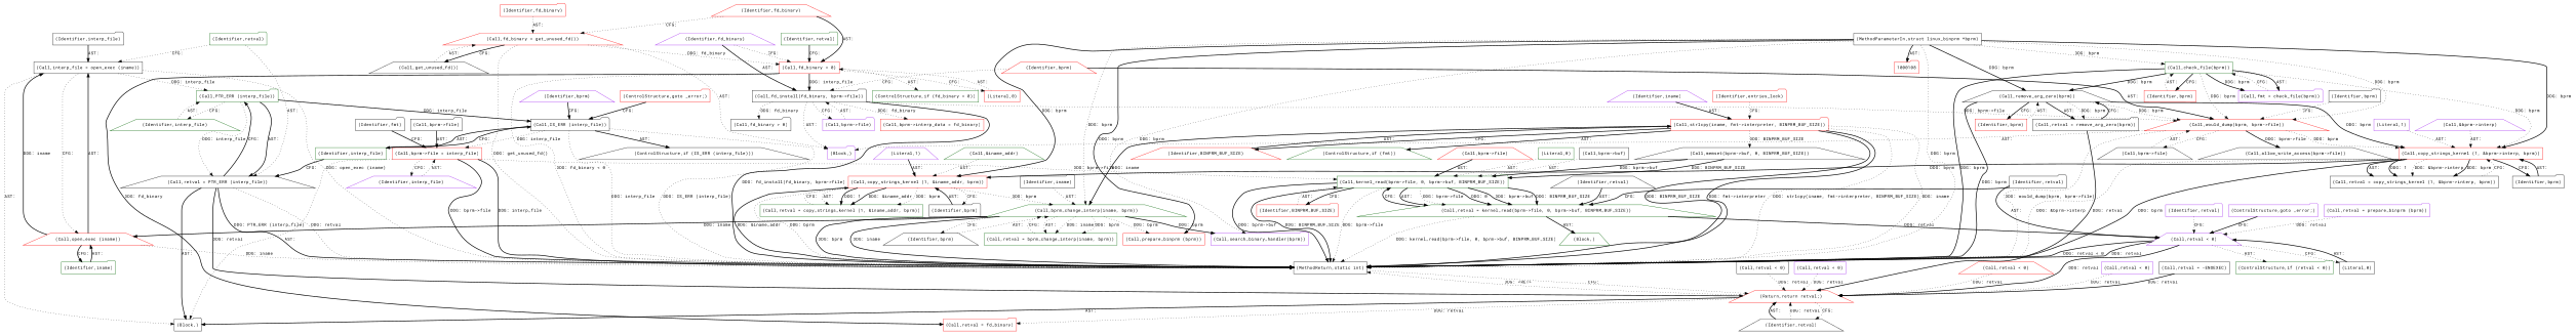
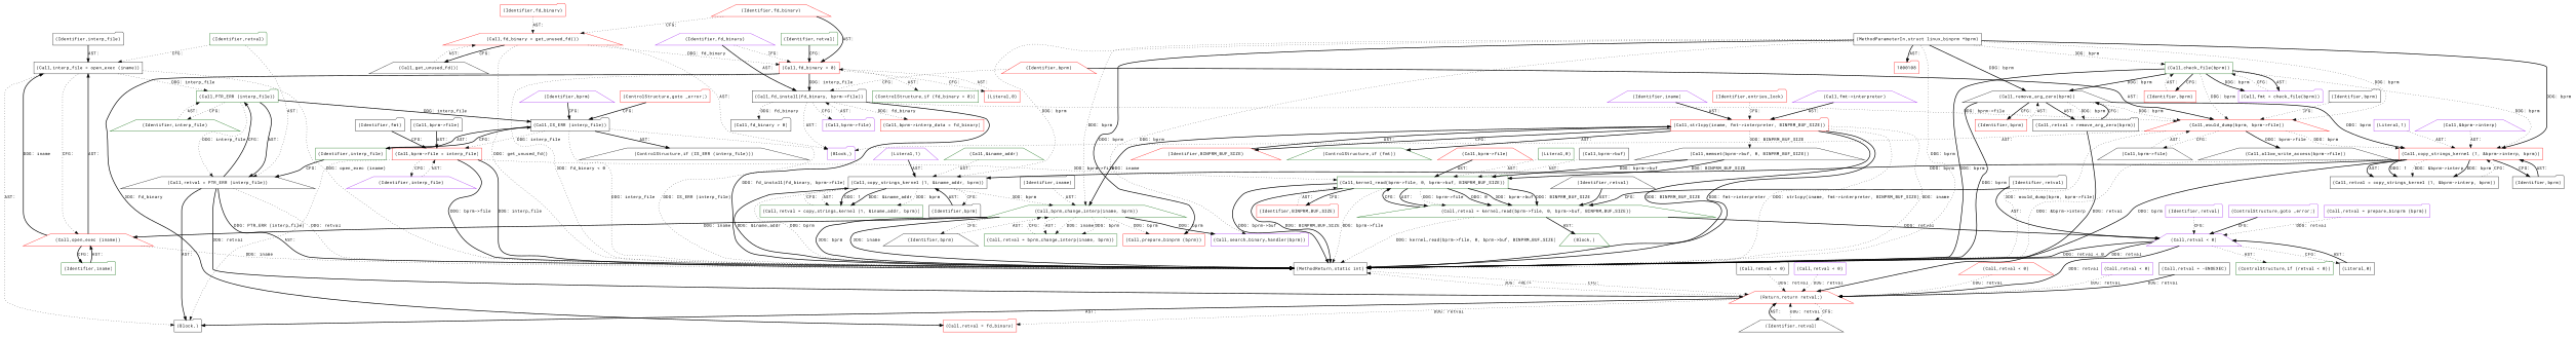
  digraph {
    fontname="Roboto Mono"
    node [color=black fontname="Roboto Mono" shape=folder]
    edge [fontname="Roboto Mono" style=dotted]
    n1 [label="(Call,interp_file = open_exec (iname))" shape=box]
    n2 [color=red label="(Call,open_exec (iname))" shape=trapezium]
    n3 [color=darkgreen label="(Call,PTR_ERR (interp_file))"]
    n4 [label="(MethodReturn,static int)" shape=box]
    n5 [label="(Block,)"]
    n6 [color=darkgreen label="(Identifier,iname)"]
    n7 [label="(Call,retval = PTR_ERR (interp_file))" shape=trapezium]
    n8 [label="(Call,IS_ERR (interp_file))"]
    n9 [color=darkgreen label="(Identifier,interp_file)" shape=trapezium]
    n10 [color=red label="(Return,return retval;)" shape=trapezium]
    n11 [color=darkgreen label="(Call,bprm_change_interp(iname, bprm))" shape=trapezium]
    n12 [color=darkgreen label="(Call,retval = bprm_change_interp(iname, bprm))" shape=box]
    n13 [color=purple label="(Call,search_binary_handler(bprm))"]
    n14 [label="(Identifier,bprm)" shape=trapezium]
    n15 [color=red label="(Call,prepare_binprm (bprm))" shape=box]
    n16 [color=red label="(Call,strlcpy(iname, fmt->interpreter, BINPRM_BUF_SIZE))"]
    n17 [color=red label="(Identifier,BINPRM_BUF_SIZE)" shape=trapezium]
    n18 [label="(Call,memset(bprm->buf, 0, BINPRM_BUF_SIZE))" shape=trapezium]
    n19 [color=darkgreen label="(ControlStructure,if (fmt))" shape=trapezium]
    n20 [color=darkgreen label="(Call,kernel_read(bprm->file, 0, bprm->buf, BINPRM_BUF_SIZE))"]
-   n21 [color=red label="(Call,copy_strings_kernel (1, &iname_addr, bprm))" shape=box]
+   n21 [label="(Call,copy_strings_kernel (1, &iname_addr, bprm))" shape=box]
    n22 [color=darkgreen label="(Call,retval = copy_strings_kernel (1, &iname_addr, bprm))" shape=box]
    n23 [label="(Identifier,bprm)"]
    n24 [color=red label="(Call,copy_strings_kernel (1, &bprm->interp, bprm))" shape=box]
    n25 [label="(Identifier,bprm)"]
    n26 [label="(Call,retval = copy_strings_kernel (1, &bprm->interp, bprm))" shape=box]
    n27 [label="(Call,remove_arg_zero(bprm))" shape=trapezium]
    n28 [color=red label="(Call,would_dump(bprm, bprm->file))" shape=trapezium]
    n29 [color=red label="(Identifier,bprm)" shape=box]
    n30 [label="(Call,retval = remove_arg_zero(bprm))"]
    n31 [label="(Call,allow_write_access(bprm->file))" shape=trapezium]
    n32 [label="(Call,bprm->file)" shape=trapezium]
    n33 [color=purple label="(Block,)"]
    n34 [color=darkgreen label="(Call,check_file(bprm))" shape=box]
    n35 [color=purple label="(Call,fmt = check_file(bprm))"]
    n36 [color=red label="(Identifier,bprm)" shape=box]
    n37 [label="(MethodParameterIn,struct linux_binprm *bprm)" shape=box]
    1000108 [color=red]
    n39 [label="(Call,fd_install(fd_binary, bprm->file))"]
    n40 [color=red label="(Call,bprm->interp_data = fd_binary)" shape=box]
    n41 [label="(Call,fd_binary > 0)"]
    n42 [color=purple label="(Call,bprm->file)"]
    n43 [color=red label="(Call,fd_binary < 0)" shape=box]
    n44 [color=red label="(Literal,0)" shape=box]
    n45 [color=red label="(Call,retval = fd_binary)"]
    n46 [color=darkgreen label="(ControlStructure,if (fd_binary < 0))" shape=box]
    n47 [color=red label="(Call,fd_binary = get_unused_fd())" shape=trapezium]
    n48 [label="(Call,get_unused_fd())" shape=trapezium]
    n49 [color=red label="(Call,bprm->file = interp_file)" shape=box]
    n50 [label="(ControlStructure,if (IS_ERR (interp_file)))" shape=trapezium]
    n51 [color=darkgreen label="(Identifier,interp_file)" shape=box]
    n52 [label="(Identifier,retval)" shape=trapezium]
    n53 [color=purple label="(Identifier,interp_file)" shape=trapezium]
    n54 [color=darkgreen label="(Call,retval = kernel_read(bprm->file, 0, bprm->buf, BINPRM_BUF_SIZE))" shape=trapezium]
    n55 [color=red label="(Identifier,BINPRM_BUF_SIZE)"]
    n56 [color=purple label="(Call,retval < 0)" shape=trapezium]
    n57 [color=darkgreen label="(Block,)" shape=trapezium]
    n58 [color=darkgreen label="(ControlStructure,if (retval < 0))"]
    n59 [label="(Literal,0)" shape=box]
    n60 [color=red label="(Identifier,fd_binary)"]
    n61 [label="(Identifier,retval)"]
    n62 [color=darkgreen label="(Call,&iname_addr)" shape=trapezium]
    n63 [color=purple label="(Identifier,retval)"]
    n64 [color=red label="(ControlStructure,goto _error;)"]
    n65 [label="(Call,bprm->file)"]
    n66 [color=darkgreen label="(Identifier,retval)"]
    n67 [label="(Identifier,fmt)"]
    n68 [color=purple label="(Call,retval < 0)" shape=box]
    n69 [label="(Call,retval = -ENOEXEC)" shape=box]
    n70 [color=purple label="(Identifier,fd_binary)" shape=trapezium]
+   n71 [color=purple label="(Call,fmt->interpreter)" shape=trapezium]
    n72 [label="(Call,retval < 0)"]
    n73 [color=red label="(Identifier,fd_binary)" shape=trapezium]
    n74 [color=purple label="(Call,retval < 0)" shape=box]
    n75 [color=purple label="(ControlStructure,goto _error;)"]
    n76 [color=purple label="(Call,&bprm->interp)" shape=trapezium]
    n77 [color=red label="(Identifier,bprm)" shape=trapezium]
    n78 [color=red label="(Call,bprm->file)" shape=trapezium]
    n79 [color=purple label="(Identifier,iname)" shape=trapezium]
    n80 [color=purple label="(Literal,1)" shape=trapezium]
    n81 [label="(Identifier,interp_file)"]
    n82 [label="(Identifier,iname)"]
    n83 [color=darkgreen label="(Identifier,retval)"]
    n84 [color=darkgreen label="(Literal,0)" shape=box]
    n85 [color=purple label="(Literal,1)" shape=box]
    n86 [label="(Call,bprm->buf)" shape=box]
    n87 [color=purple label="(Identifier,bprm)" shape=trapezium]
    n88 [color=red label="(Call,retval < 0)" shape=trapezium]
    n89 [label="(Identifier,bprm)"]
    n90 [label="(Identifier,retval)" shape=trapezium]
    n91 [color=purple label="(Call,retval = prepare_binprm (bprm))"]
    n92 [color=red label="(Identifier,entries_lock)"]
    n1 -> n2 [label="CFG: "]
    n1 -> n3 [label="DDG: interp_file"]
    n1 -> n4 [label="DDG: open_exec (iname)"]
    n1 -> n5 [label="AST: "]
    n2 -> n1 [label="AST: " style=bold]
    n2 -> n1 [label="DDG: iname" style=bold]
    n2 -> n4 [label="DDG: iname"]
    n2 -> n6 [label="CFG: " style=bold]
    n3 -> n7 [label="AST: " style=bold]
    n3 -> n7 [label="DDG: interp_file"]
    n3 -> n8 [label="DDG: interp_file" style=bold]
    n3 -> n9 [label="CFG: "]
    n4 -> n10 [label="CFG: "]
    n6 -> n2 [label="AST: " style=bold]
    n7 -> n3 [label="CFG: " style=bold]
    n7 -> n4 [label="DDG: PTR_ERR (interp_file)" style=bold]
    n7 -> n4 [label="DDG: retval"]
    n7 -> n5 [label="AST: " style=bold]
    n7 -> n10 [label="DDG: retval" style=bold]
    n8 -> n4 [label="DDG: interp_file"]
    n8 -> n4 [label="DDG: IS_ERR (interp_file)"]
    n8 -> n49 [label="DDG: interp_file"]
    n8 -> n50 [label="AST: " style=bold]
    n8 -> n51 [label="CFG: " style=bold]
    n9 -> n3 [label="AST: "]
    n10 -> n4 [label="DDG: <RET>"]
    n10 -> n5 [label="AST: " style=bold]
    n10 -> n45 [label="DDG: retval"]
    n10 -> n52 [label="CFG: "]
    n11 -> n2 [label="DDG: iname" style=bold]
    n11 -> n4 [label="DDG: bprm" style=bold]
    n11 -> n4 [label="DDG: iname" style=bold]
    n11 -> n12 [label="AST: "]
    n11 -> n12 [label="DDG: iname"]
    n11 -> n12 [label="DDG: bprm"]
    n11 -> n13 [label="DDG: bprm" style=bold]
    n11 -> n14 [label="CFG: "]
    n11 -> n15 [label="DDG: bprm"]
    n12 -> n11 [label="CFG: "]
    n14 -> n11 [label="AST: "]
    n16 -> n4 [label="DDG: strlcpy(iname, fmt->interpreter, BINPRM_BUF_SIZE)"]
    n16 -> n4 [label="DDG: BINPRM_BUF_SIZE" style=bold]
    n16 -> n4 [label="DDG: iname"]
    n16 -> n4 [label="DDG: fmt->interpreter" style=bold]
    n16 -> n11 [label="DDG: iname" style=bold]
    n16 -> n17 [label="CFG: " style=bold]
    n16 -> n18 [label="DDG: BINPRM_BUF_SIZE"]
    n16 -> n19 [label="AST: " style=bold]
    n17 -> n16 [label="AST: " style=bold]
    n18 -> n20 [label="DDG: bprm->buf" style=bold]
    n18 -> n20 [label="DDG: BINPRM_BUF_SIZE" style=bold]
    n20 -> n4 [label="DDG: bprm->file"]
    n20 -> n4 [label="DDG: bprm->buf" style=bold]
    n20 -> n4 [label="DDG: BINPRM_BUF_SIZE" style=bold]
    n20 -> n54 [label="AST: " style=bold]
    n20 -> n54 [label="DDG: bprm->file"]
    n20 -> n54 [label="DDG: 0" style=bold]
    n20 -> n54 [label="DDG: bprm->buf" style=bold]
    n20 -> n54 [label="DDG: BINPRM_BUF_SIZE" style=bold]
    n20 -> n55 [label="CFG: " style=bold]
    n21 -> n4 [label="DDG: bprm"]
    n21 -> n4 [label="DDG: &iname_addr" style=bold]
    n21 -> n11 [label="DDG: bprm"]
    n21 -> n22 [label="AST: "]
    n21 -> n22 [label="DDG: 1" style=bold]
    n21 -> n22 [label="DDG: &iname_addr" style=bold]
    n21 -> n22 [label="DDG: bprm"]
    n21 -> n23 [label="CFG: "]
    n22 -> n21 [label="CFG: "]
    n23 -> n21 [label="AST: " style=bold]
    n24 -> n4 [label="DDG: &bprm->interp"]
    n24 -> n4 [label="DDG: bprm" style=bold]
    n24 -> n21 [label="DDG: bprm" style=bold]
    n24 -> n25 [label="CFG: " style=bold]
    n24 -> n26 [label="AST: " style=bold]
    n24 -> n26 [label="DDG: 1" style=bold]
    n24 -> n26 [label="DDG: &bprm->interp"]
    n24 -> n26 [label="DDG: bprm" style=bold]
    n25 -> n24 [label="AST: " style=bold]
    n26 -> n24 [label="CFG: "]
    n27 -> n4 [label="DDG: bprm" style=bold]
    n27 -> n24 [label="DDG: bprm" style=bold]
    n27 -> n28 [label="DDG: bprm"]
    n27 -> n29 [label="CFG: " style=bold]
    n27 -> n30 [label="AST: " style=bold]
    n27 -> n30 [label="DDG: bprm"]
    n28 -> n4 [label="DDG: would_dump(bprm, bprm->file)"]
    n28 -> n24 [label="DDG: bprm"]
    n28 -> n31 [label="DDG: bprm->file" style=bold]
    n28 -> n32 [label="CFG: "]
    n28 -> n33 [label="AST: "]
    n29 -> n27 [label="AST: "]
    n30 -> n10 [label="DDG: retval" style=bold]
    n30 -> n27 [label="CFG: " style=bold]
    n32 -> n28 [label="AST: "]
    n34 -> n4 [label="DDG: bprm" style=bold]
    n34 -> n24 [label="DDG: bprm"]
    n34 -> n27 [label="DDG: bprm" style=bold]
    n34 -> n28 [label="DDG: bprm"]
    n34 -> n35 [label="AST: " style=bold]
    n34 -> n35 [label="DDG: bprm" style=bold]
    n34 -> n36 [label="CFG: " style=bold]
    n35 -> n34 [label="CFG: "]
    n36 -> n34 [label="AST: "]
    n37 -> n4 [label="DDG: bprm"]
    n37 -> n11 [label="DDG: bprm"]
    n37 -> n13 [label="DDG: bprm"]
    n37 -> n15 [label="DDG: bprm" style=bold]
-   n37 -> n21 [label="DDG: bprm" style=bold]
+   n37 -> n21 [label="DDG: bprm"]
    n37 -> n24 [label="DDG: bprm" style=bold]
    n37 -> n27 [label="DDG: bprm" style=bold]
    n37 -> n28 [label="DDG: bprm"]
    n37 -> n34 [label="DDG: bprm"]
    n37 -> 1000108 [label="AST: " style=bold]
    n39 -> n4 [label="DDG: fd_install(fd_binary, bprm->file)" style=bold]
    n39 -> n28 [label="DDG: bprm->file"]
    n39 -> n33 [label="AST: "]
    n39 -> n40 [label="DDG: fd_binary"]
    n39 -> n41 [label="DDG: fd_binary"]
    n39 -> n42 [label="CFG: "]
    n42 -> n39 [label="AST: "]
    n43 -> n4 [label="DDG: fd_binary < 0"]
    n43 -> n39 [label="DDG: interp_file" style=bold]
    n43 -> n44 [label="CFG: "]
    n43 -> n45 [label="DDG: fd_binary" style=bold]
    n43 -> n46 [label="AST: "]
    n44 -> n43 [label="AST: "]
    n47 -> n4 [label="DDG: get_unused_fd()"]
    n47 -> n33 [label="AST: "]
    n47 -> n43 [label="DDG: fd_binary"]
    n47 -> n48 [label="CFG: " style=bold]
    n48 -> n47 [label="AST: "]
    n49 -> n4 [label="DDG: bprm->file" style=bold]
    n49 -> n4 [label="DDG: interp_file" style=bold]
    n49 -> n5 [label="AST: "]
    n49 -> n20 [label="DDG: bprm->file"]
    n49 -> n53 [label="CFG: "]
    n51 -> n7 [label="CFG: " style=bold]
    n51 -> n8 [label="AST: " style=bold]
    n52 -> n10 [label="AST: " style=bold]
    n52 -> n10 [label="DDG: retval"]
    n53 -> n49 [label="AST: "]
    n54 -> n4 [label="DDG: kernel_read(bprm->file, 0, bprm->buf, BINPRM_BUF_SIZE)"]
    n54 -> n20 [label="CFG: " style=bold]
    n54 -> n56 [label="DDG: retval" style=bold]
    n54 -> n57 [label="AST: " style=bold]
    n55 -> n20 [label="AST: "]
    n56 -> n4 [label="DDG: retval < 0" style=bold]
    n56 -> n4 [label="DDG: retval" style=bold]
    n56 -> n10 [label="DDG: retval" style=bold]
    n56 -> n58 [label="AST: "]
    n56 -> n59 [label="CFG: "]
    n59 -> n56 [label="AST: " style=bold]
    n60 -> n47 [label="AST: "]
    n61 -> n54 [label="CFG: " style=bold]
    n61 -> n56 [label="AST: " style=bold]
    n62 -> n21 [label="AST: "]
    n63 -> n56 [label="CFG: "]
    n64 -> n8 [label="CFG: " style=bold]
    n65 -> n49 [label="AST: " style=bold]
    n66 -> n1 [label="CFG: "]
    n66 -> n7 [label="AST: "]
    n67 -> n49 [label="CFG: " style=bold]
    n68 -> n10 [label="DDG: retval"]
    n69 -> n10 [label="DDG: retval" style=bold]
    n70 -> n39 [label="AST: " style=bold]
    n70 -> n43 [label="CFG: "]
+   n71 -> n16 [label="AST: " style=bold]
    n72 -> n10 [label="DDG: retval"]
    n73 -> n43 [label="AST: " style=bold]
    n73 -> n47 [label="CFG: "]
    n74 -> n10 [label="DDG: retval"]
    n75 -> n56 [label="CFG: " style=bold]
    n76 -> n24 [label="AST: "]
    n77 -> n28 [label="AST: " style=bold]
    n77 -> n39 [label="CFG: "]
    n78 -> n20 [label="AST: " style=bold]
    n79 -> n16 [label="AST: " style=bold]
    n80 -> n21 [label="AST: " style=bold]
    n81 -> n1 [label="AST: " style=bold]
    n82 -> n11 [label="AST: "]
    n83 -> n43 [label="CFG: " style=bold]
    n84 -> n20 [label="AST: "]
    n85 -> n24 [label="AST: "]
    n86 -> n20 [label="AST: "]
    n87 -> n8 [label="CFG: " style=bold]
    n88 -> n10 [label="DDG: retval"]
    n89 -> n28 [label="CFG: "]
    n90 -> n54 [label="AST: " style=bold]
    n91 -> n56 [label="DDG: retval"]
    n92 -> n16 [label="CFG: "]
  }
